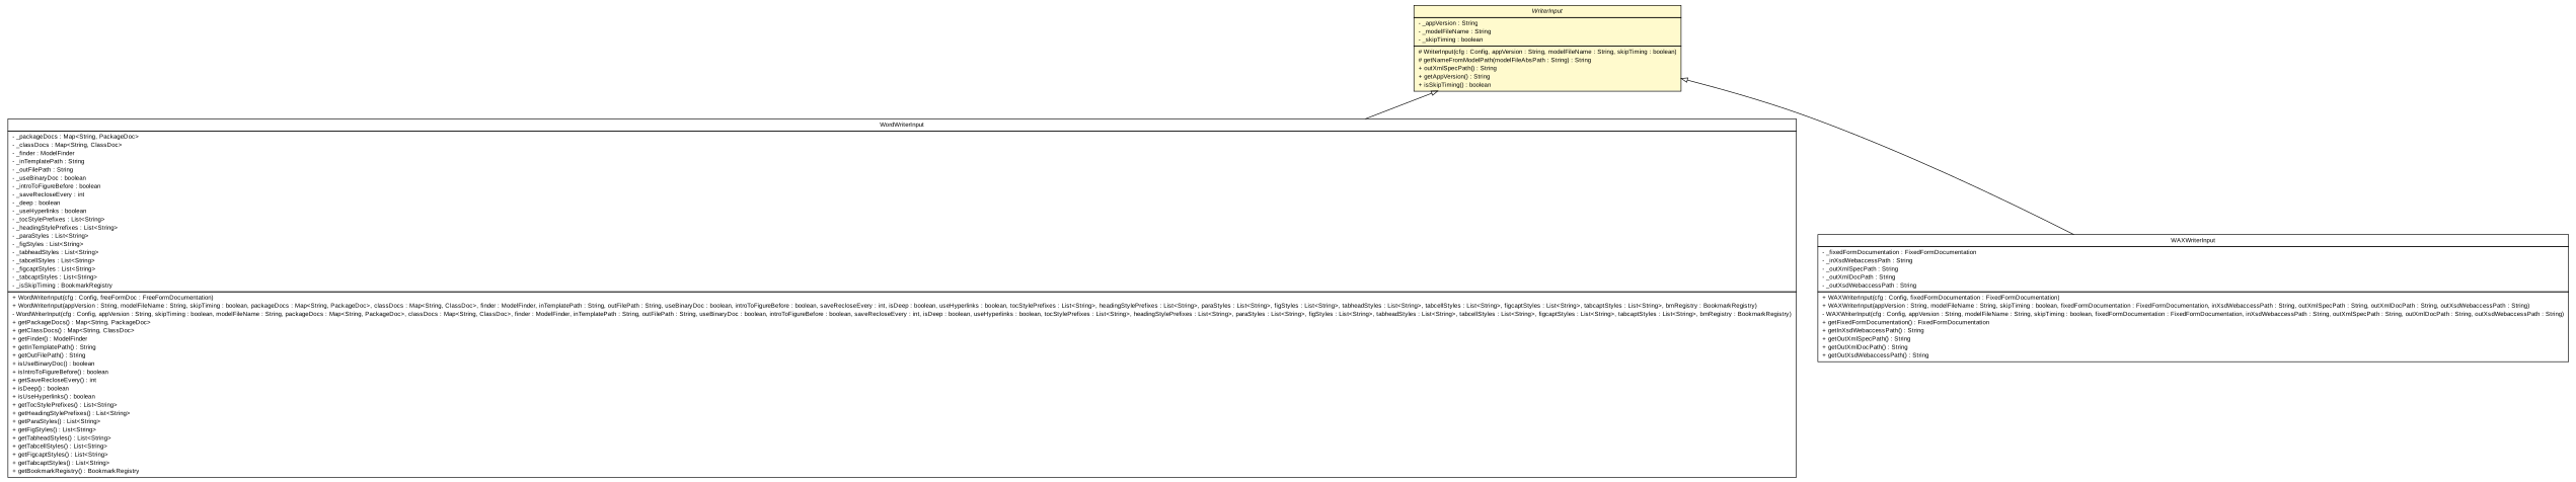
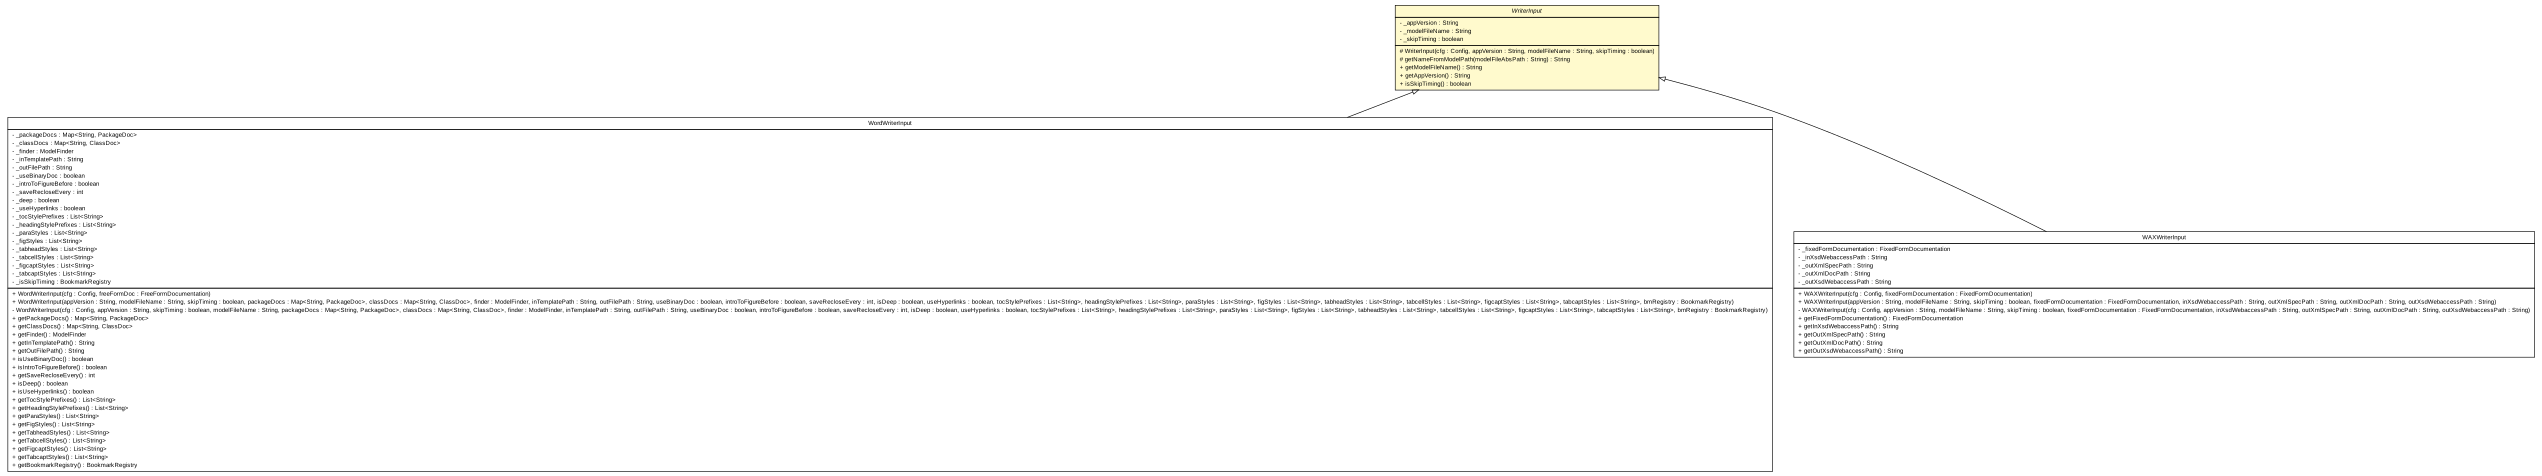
  digraph {
    nodesep=0.25
    ranksep=0.5
    node [fontcolor=black fontname=arial fontsize=10.0 shape=plaintext]
    edge [arrowtail=empty dir=back fontname=arial fontsize=10 headport=p labelfontname=arial labelfontsize=10 tailport=p]
-   n1 [label=<<table title="org.tanjakostic.jcleancim.docgen.writer.WriterInput" border="0" cellborder="1" cellspacing="0" cellpadding="2" port="p" bgcolor="lemonChiffon" href="./WriterInput.html"> 		<tr><td><table border="0" cellspacing="0" cellpadding="1"> <tr><td align="center" balign="center"><font face="Arial Italic"> WriterInput </font></td></tr> 		</table></td></tr> 		<tr><td><table border="0" cellspacing="0" cellpadding="1"> <tr><td align="left" balign="left"> - _appVersion : String </td></tr> <tr><td align="left" balign="left"> - _modelFileName : String </td></tr> <tr><td align="left" balign="left"> - _skipTiming : boolean </td></tr> 		</table></td></tr> 		<tr><td><table border="0" cellspacing="0" cellpadding="1"> <tr><td align="left" balign="left"> # WriterInput(cfg : Config, appVersion : String, modelFileName : String, skipTiming : boolean) </td></tr> <tr><td align="left" balign="left"> # getNameFromModelPath(modelFileAbsPath : String) : String </td></tr> <tr><td align="left" balign="left"> + outXmlSpecPath() : String </td></tr> <tr><td align="left" balign="left"> + getAppVersion() : String </td></tr> <tr><td align="left" balign="left"> + isSkipTiming() : boolean </td></tr> 		</table></td></tr> 		</table>>]
+   n1 [label=<<table title="org.tanjakostic.jcleancim.docgen.writer.WriterInput" border="0" cellborder="1" cellspacing="0" cellpadding="2" port="p" bgcolor="lemonChiffon" href="./WriterInput.html"> 		<tr><td><table border="0" cellspacing="0" cellpadding="1"> <tr><td align="center" balign="center"><font face="Arial Italic"> WriterInput </font></td></tr> 		</table></td></tr> 		<tr><td><table border="0" cellspacing="0" cellpadding="1"> <tr><td align="left" balign="left"> - _appVersion : String </td></tr> <tr><td align="left" balign="left"> - _modelFileName : String </td></tr> <tr><td align="left" balign="left"> - _skipTiming : boolean </td></tr> 		</table></td></tr> 		<tr><td><table border="0" cellspacing="0" cellpadding="1"> <tr><td align="left" balign="left"> # WriterInput(cfg : Config, appVersion : String, modelFileName : String, skipTiming : boolean) </td></tr> <tr><td align="left" balign="left"> # getNameFromModelPath(modelFileAbsPath : String) : String </td></tr> <tr><td align="left" balign="left"> + getModelFileName() : String </td></tr> <tr><td align="left" balign="left"> + getAppVersion() : String </td></tr> <tr><td align="left" balign="left"> + isSkipTiming() : boolean </td></tr> 		</table></td></tr> 		</table>>]
    n2 [label=<<table title="org.tanjakostic.jcleancim.docgen.writer.word.WordWriterInput" border="0" cellborder="1" cellspacing="0" cellpadding="2" port="p" href="./word/WordWriterInput.html"> 		<tr><td><table border="0" cellspacing="0" cellpadding="1"> <tr><td align="center" balign="center"> WordWriterInput </td></tr> 		</table></td></tr> 		<tr><td><table border="0" cellspacing="0" cellpadding="1"> <tr><td align="left" balign="left"> - _packageDocs : Map&lt;String, PackageDoc&gt; </td></tr> <tr><td align="left" balign="left"> - _classDocs : Map&lt;String, ClassDoc&gt; </td></tr> <tr><td align="left" balign="left"> - _finder : ModelFinder </td></tr> <tr><td align="left" balign="left"> - _inTemplatePath : String </td></tr> <tr><td align="left" balign="left"> - _outFilePath : String </td></tr> <tr><td align="left" balign="left"> - _useBinaryDoc : boolean </td></tr> <tr><td align="left" balign="left"> - _introToFigureBefore : boolean </td></tr> <tr><td align="left" balign="left"> - _saveRecloseEvery : int </td></tr> <tr><td align="left" balign="left"> - _deep : boolean </td></tr> <tr><td align="left" balign="left"> - _useHyperlinks : boolean </td></tr> <tr><td align="left" balign="left"> - _tocStylePrefixes : List&lt;String&gt; </td></tr> <tr><td align="left" balign="left"> - _headingStylePrefixes : List&lt;String&gt; </td></tr> <tr><td align="left" balign="left"> - _paraStyles : List&lt;String&gt; </td></tr> <tr><td align="left" balign="left"> - _figStyles : List&lt;String&gt; </td></tr> <tr><td align="left" balign="left"> - _tabheadStyles : List&lt;String&gt; </td></tr> <tr><td align="left" balign="left"> - _tabcellStyles : List&lt;String&gt; </td></tr> <tr><td align="left" balign="left"> - _figcaptStyles : List&lt;String&gt; </td></tr> <tr><td align="left" balign="left"> - _tabcaptStyles : List&lt;String&gt; </td></tr> <tr><td align="left" balign="left"> - _isSkipTiming : BookmarkRegistry </td></tr> 		</table></td></tr> 		<tr><td><table border="0" cellspacing="0" cellpadding="1"> <tr><td align="left" balign="left"> + WordWriterInput(cfg : Config, freeFormDoc : FreeFormDocumentation) </td></tr> <tr><td align="left" balign="left"> + WordWriterInput(appVersion : String, modelFileName : String, skipTiming : boolean, packageDocs : Map&lt;String, PackageDoc&gt;, classDocs : Map&lt;String, ClassDoc&gt;, finder : ModelFinder, inTemplatePath : String, outFilePath : String, useBinaryDoc : boolean, introToFigureBefore : boolean, saveRecloseEvery : int, isDeep : boolean, useHyperlinks : boolean, tocStylePrefixes : List&lt;String&gt;, headingStylePrefixes : List&lt;String&gt;, paraStyles : List&lt;String&gt;, figStyles : List&lt;String&gt;, tabheadStyles : List&lt;String&gt;, tabcellStyles : List&lt;String&gt;, figcaptStyles : List&lt;String&gt;, tabcaptStyles : List&lt;String&gt;, bmRegistry : BookmarkRegistry) </td></tr> <tr><td align="left" balign="left"> - WordWriterInput(cfg : Config, appVersion : String, skipTiming : boolean, modelFileName : String, packageDocs : Map&lt;String, PackageDoc&gt;, classDocs : Map&lt;String, ClassDoc&gt;, finder : ModelFinder, inTemplatePath : String, outFilePath : String, useBinaryDoc : boolean, introToFigureBefore : boolean, saveRecloseEvery : int, isDeep : boolean, useHyperlinks : boolean, tocStylePrefixes : List&lt;String&gt;, headingStylePrefixes : List&lt;String&gt;, paraStyles : List&lt;String&gt;, figStyles : List&lt;String&gt;, tabheadStyles : List&lt;String&gt;, tabcellStyles : List&lt;String&gt;, figcaptStyles : List&lt;String&gt;, tabcaptStyles : List&lt;String&gt;, bmRegistry : BookmarkRegistry) </td></tr> <tr><td align="left" balign="left"> + getPackageDocs() : Map&lt;String, PackageDoc&gt; </td></tr> <tr><td align="left" balign="left"> + getClassDocs() : Map&lt;String, ClassDoc&gt; </td></tr> <tr><td align="left" balign="left"> + getFinder() : ModelFinder </td></tr> <tr><td align="left" balign="left"> + getInTemplatePath() : String </td></tr> <tr><td align="left" balign="left"> + getOutFilePath() : String </td></tr> <tr><td align="left" balign="left"> + isUseBinaryDoc() : boolean </td></tr> <tr><td align="left" balign="left"> + isIntroToFigureBefore() : boolean </td></tr> <tr><td align="left" balign="left"> + getSaveRecloseEvery() : int </td></tr> <tr><td align="left" balign="left"> + isDeep() : boolean </td></tr> <tr><td align="left" balign="left"> + isUseHyperlinks() : boolean </td></tr> <tr><td align="left" balign="left"> + getTocStylePrefixes() : List&lt;String&gt; </td></tr> <tr><td align="left" balign="left"> + getHeadingStylePrefixes() : List&lt;String&gt; </td></tr> <tr><td align="left" balign="left"> + getParaStyles() : List&lt;String&gt; </td></tr> <tr><td align="left" balign="left"> + getFigStyles() : List&lt;String&gt; </td></tr> <tr><td align="left" balign="left"> + getTabheadStyles() : List&lt;String&gt; </td></tr> <tr><td align="left" balign="left"> + getTabcellStyles() : List&lt;String&gt; </td></tr> <tr><td align="left" balign="left"> + getFigcaptStyles() : List&lt;String&gt; </td></tr> <tr><td align="left" balign="left"> + getTabcaptStyles() : List&lt;String&gt; </td></tr> <tr><td align="left" balign="left"> + getBookmarkRegistry() : BookmarkRegistry </td></tr> 		</table></td></tr> 		</table>>]
    n3 [label=<<table title="org.tanjakostic.jcleancim.docgen.writer.xml.WAXWriterInput" border="0" cellborder="1" cellspacing="0" cellpadding="2" port="p" href="./xml/WAXWriterInput.html"> 		<tr><td><table border="0" cellspacing="0" cellpadding="1"> <tr><td align="center" balign="center"> WAXWriterInput </td></tr> 		</table></td></tr> 		<tr><td><table border="0" cellspacing="0" cellpadding="1"> <tr><td align="left" balign="left"> - _fixedFormDocumentation : FixedFormDocumentation </td></tr> <tr><td align="left" balign="left"> - _inXsdWebaccessPath : String </td></tr> <tr><td align="left" balign="left"> - _outXmlSpecPath : String </td></tr> <tr><td align="left" balign="left"> - _outXmlDocPath : String </td></tr> <tr><td align="left" balign="left"> - _outXsdWebaccessPath : String </td></tr> 		</table></td></tr> 		<tr><td><table border="0" cellspacing="0" cellpadding="1"> <tr><td align="left" balign="left"> + WAXWriterInput(cfg : Config, fixedFormDocumentation : FixedFormDocumentation) </td></tr> <tr><td align="left" balign="left"> + WAXWriterInput(appVersion : String, modelFileName : String, skipTiming : boolean, fixedFormDocumentation : FixedFormDocumentation, inXsdWebaccessPath : String, outXmlSpecPath : String, outXmlDocPath : String, outXsdWebaccessPath : String) </td></tr> <tr><td align="left" balign="left"> - WAXWriterInput(cfg : Config, appVersion : String, modelFileName : String, skipTiming : boolean, fixedFormDocumentation : FixedFormDocumentation, inXsdWebaccessPath : String, outXmlSpecPath : String, outXmlDocPath : String, outXsdWebaccessPath : String) </td></tr> <tr><td align="left" balign="left"> + getFixedFormDocumentation() : FixedFormDocumentation </td></tr> <tr><td align="left" balign="left"> + getInXsdWebaccessPath() : String </td></tr> <tr><td align="left" balign="left"> + getOutXmlSpecPath() : String </td></tr> <tr><td align="left" balign="left"> + getOutXmlDocPath() : String </td></tr> <tr><td align="left" balign="left"> + getOutXsdWebaccessPath() : String </td></tr> 		</table></td></tr> 		</table>>]
    n1 -> n2
    n1 -> n3
  }
